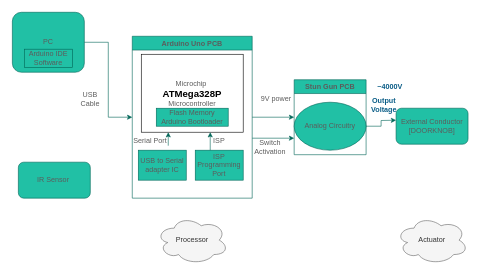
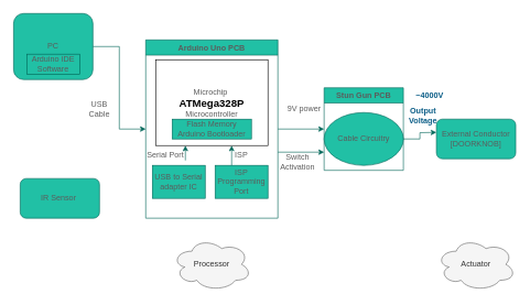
  <mxCell id="0" />
  <mxCell id="1" parent="0" />
  <mxCell id="2" value="IR Sensor&amp;nbsp;" style="rounded=1;whiteSpace=wrap;html=1;fillColor=#21C0A5;strokeColor=#006658;fontColor=#5C5C5C;" vertex="1" parent="1"><mxGeometry x="30" y="270" width="120" height="60" as="geometry" /></mxCell>
  <mxCell id="3" value="" style="group;fontColor=#5C5C5C;" vertex="1" connectable="0" parent="1"><mxGeometry x="20" y="20" width="120" height="100" as="geometry" /></mxCell>
  <mxCell id="4" value="PC&lt;br&gt;" style="rounded=1;whiteSpace=wrap;html=1;fillColor=#21C0A5;strokeColor=#006658;fontColor=#5C5C5C;imageVerticalAlign=top;" vertex="1" parent="3"><mxGeometry width="120" height="100" as="geometry" /></mxCell>
  <mxCell id="5" value="Arduino IDE Software" style="rounded=0;whiteSpace=wrap;html=1;fillColor=#21C0A5;strokeColor=#006658;fontColor=#5C5C5C;" vertex="1" parent="3"><mxGeometry x="20" y="61.538" width="80" height="30.769" as="geometry" /></mxCell>
  <mxCell id="6" style="edgeStyle=orthogonalEdgeStyle;rounded=0;orthogonalLoop=1;jettySize=auto;html=1;entryX=0;entryY=0.5;entryDx=0;entryDy=0;strokeColor=#006658;fontColor=#5C5C5C;" edge="1" parent="1" source="7" target="18"><mxGeometry relative="1" as="geometry" /></mxCell>
  <mxCell id="7" value="Arduino Uno PCB" style="swimlane;fillColor=#21C0A5;strokeColor=#006658;fontColor=#5C5C5C;" vertex="1" parent="1"><mxGeometry x="220" y="60" width="200" height="270" as="geometry" /></mxCell>
  <mxCell id="8" value="&lt;span style=&quot;color: rgb(92, 92, 92);&quot;&gt;Microchip&amp;nbsp;&lt;/span&gt;&lt;br style=&quot;color: rgb(92, 92, 92);&quot;&gt;&lt;span style=&quot;color: rgb(92, 92, 92);&quot; id=&quot;docs-internal-guid-05b660ba-7fff-9540-8097-046a6b0d9635&quot;&gt;&lt;span style=&quot;font-size: 12pt; font-family: Arial; color: rgb(0, 0, 0); background-color: transparent; font-weight: 700; font-variant-numeric: normal; font-variant-east-asian: normal; vertical-align: baseline;&quot;&gt;ATMega328P&lt;br&gt;&lt;/span&gt;&lt;/span&gt;&lt;span style=&quot;color: rgb(92, 92, 92);&quot;&gt;Microcontroller&lt;/span&gt;" style="rounded=0;whiteSpace=wrap;html=1;" vertex="1" parent="7"><mxGeometry x="15" y="30" width="170" height="130" as="geometry" /></mxCell>
  <mxCell id="9" value="Flash Memory&lt;br&gt;Arduino Bootloader" style="rounded=0;whiteSpace=wrap;html=1;fillColor=#21C0A5;strokeColor=#006658;fontColor=#5C5C5C;" vertex="1" parent="7"><mxGeometry x="40" y="120" width="120" height="30" as="geometry" /></mxCell>
  <mxCell id="10" value="USB to Serial adapter IC" style="rounded=0;whiteSpace=wrap;html=1;fillColor=#21C0A5;strokeColor=#006658;fontColor=#5C5C5C;" vertex="1" parent="7"><mxGeometry x="10" y="190" width="80" height="50" as="geometry" /></mxCell>
  <mxCell id="11" value="Serial Port" style="text;html=1;strokeColor=none;fillColor=none;align=center;verticalAlign=middle;whiteSpace=wrap;rounded=0;fontColor=#5C5C5C;" vertex="1" parent="7"><mxGeometry y="160" width="60" height="30" as="geometry" /></mxCell>
  <mxCell id="12" value="ISP" style="text;html=1;strokeColor=none;fillColor=none;align=center;verticalAlign=middle;whiteSpace=wrap;rounded=0;fontColor=#5C5C5C;" vertex="1" parent="7"><mxGeometry x="115" y="160" width="60" height="30" as="geometry" /></mxCell>
  <mxCell id="13" value="ISP Programming Port" style="rounded=0;whiteSpace=wrap;html=1;fillColor=#21C0A5;strokeColor=#006658;fontColor=#5C5C5C;" vertex="1" parent="7"><mxGeometry x="105" y="190" width="80" height="50" as="geometry" /></mxCell>
  <mxCell id="14" style="edgeStyle=orthogonalEdgeStyle;rounded=0;orthogonalLoop=1;jettySize=auto;html=1;exitX=1;exitY=0.75;exitDx=0;exitDy=0;entryX=1;entryY=0;entryDx=0;entryDy=0;strokeColor=#006658;fontColor=#5C5C5C;fillColor=#21C0A5;" edge="1" parent="7" source="11" target="11"><mxGeometry relative="1" as="geometry" /></mxCell>
  <mxCell id="15" style="edgeStyle=orthogonalEdgeStyle;rounded=0;orthogonalLoop=1;jettySize=auto;html=1;exitX=0.25;exitY=1;exitDx=0;exitDy=0;entryX=0.25;entryY=0;entryDx=0;entryDy=0;strokeColor=#006658;fontColor=#5C5C5C;fillColor=#21C0A5;" edge="1" parent="7" source="12" target="12"><mxGeometry relative="1" as="geometry" /></mxCell>
  <mxCell id="16" style="edgeStyle=orthogonalEdgeStyle;rounded=0;orthogonalLoop=1;jettySize=auto;html=1;entryX=0;entryY=0.5;entryDx=0;entryDy=0;strokeColor=#006658;fontColor=#5C5C5C;" edge="1" parent="1" source="4" target="7"><mxGeometry relative="1" as="geometry" /></mxCell>
  <mxCell id="17" value="USB Cable" style="text;html=1;strokeColor=none;fillColor=none;align=center;verticalAlign=middle;whiteSpace=wrap;rounded=0;fontColor=#5C5C5C;" vertex="1" parent="1"><mxGeometry x="120" y="150" width="60" height="30" as="geometry" /></mxCell>
  <mxCell id="18" value="Stun Gun PCB" style="swimlane;fillColor=#21C0A5;strokeColor=#006658;fontColor=#5C5C5C;" vertex="1" parent="1"><mxGeometry x="490" y="132.5" width="120" height="125" as="geometry" /></mxCell>
- <mxCell id="19" value="Analog Circuitry" style="ellipse;whiteSpace=wrap;html=1;fillColor=#21C0A5;strokeColor=#006658;fontColor=#5C5C5C;" vertex="1" parent="18"><mxGeometry y="37.5" width="120" height="80" as="geometry" /></mxCell>
+ <mxCell id="19" value="Cable Circuitry" style="ellipse;whiteSpace=wrap;html=1;fillColor=#21C0A5;strokeColor=#006658;fontColor=#5C5C5C;" vertex="1" parent="18"><mxGeometry y="37.5" width="120" height="80" as="geometry" /></mxCell>
  <mxCell id="20" value="" style="endArrow=classic;html=1;rounded=0;strokeColor=#006658;fontColor=#5C5C5C;" edge="1" parent="1"><mxGeometry width="50" height="50" relative="1" as="geometry"><mxPoint x="420" y="230" as="sourcePoint" /><mxPoint x="490" y="230" as="targetPoint" /></mxGeometry></mxCell>
  <mxCell id="21" value="9V power" style="text;html=1;strokeColor=none;fillColor=none;align=center;verticalAlign=middle;whiteSpace=wrap;rounded=0;fontColor=#5C5C5C;" vertex="1" parent="1"><mxGeometry x="430" y="150" width="60" height="30" as="geometry" /></mxCell>
  <mxCell id="22" style="edgeStyle=orthogonalEdgeStyle;rounded=0;orthogonalLoop=1;jettySize=auto;html=1;strokeColor=#006658;fontColor=#5C5C5C;" edge="1" parent="1" source="19"><mxGeometry relative="1" as="geometry"><mxPoint x="660" y="200" as="targetPoint" /></mxGeometry></mxCell>
  <mxCell id="23" value="External Conductor&lt;br&gt;[DOORKNOB]" style="rounded=1;whiteSpace=wrap;html=1;fillColor=#21C0A5;strokeColor=#006658;fontColor=#5C5C5C;" vertex="1" parent="1"><mxGeometry x="660" y="180" width="120" height="60" as="geometry" /></mxCell>
  <mxCell id="24" value="Switch Activation" style="text;html=1;strokeColor=none;fillColor=none;align=center;verticalAlign=middle;whiteSpace=wrap;rounded=0;fontColor=#5C5C5C;" vertex="1" parent="1"><mxGeometry x="420" y="230" width="60" height="30" as="geometry" /></mxCell>
  <mxCell id="25" value="Processor" style="ellipse;shape=cloud;whiteSpace=wrap;html=1;strokeColor=#666666;fillColor=#f5f5f5;fontColor=#333333;" vertex="1" parent="1"><mxGeometry x="260" y="360" width="120" height="80" as="geometry" /></mxCell>
  <mxCell id="26" value="Actuator" style="ellipse;shape=cloud;whiteSpace=wrap;html=1;strokeColor=#666666;fillColor=#f5f5f5;fontColor=#333333;" vertex="1" parent="1"><mxGeometry x="660" y="360" width="120" height="80" as="geometry" /></mxCell>
  <mxCell id="27" value="Output Voltage" style="text;html=1;strokeColor=none;fillColor=none;align=center;verticalAlign=middle;whiteSpace=wrap;rounded=0;fontFamily=Helvetica;fontSize=12;fontColor=#095C86;fontStyle=1" vertex="1" parent="1"><mxGeometry x="610" y="160" width="60" height="30" as="geometry" /></mxCell>
  <mxCell id="28" value="~4000V" style="text;html=1;strokeColor=none;fillColor=none;align=center;verticalAlign=middle;whiteSpace=wrap;rounded=0;fontFamily=Helvetica;fontSize=12;fontColor=#095C86;fontStyle=1" vertex="1" parent="1"><mxGeometry x="620" y="130" width="60" height="30" as="geometry" /></mxCell>
